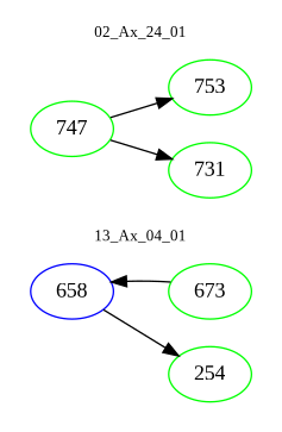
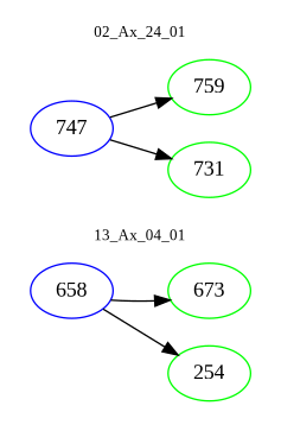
  digraph {
    fontname="Liberation Serif"
    rankdir=LR
    node [color=green fontname="Liberation Serif"]
    edge [color=black fontname="Liberation Serif"]
    n1 [color=blue label=658]
    n2 [label=254]
    n3 [label=673]
-   n4 [label=747]
+   n4 [color=blue label=747]
    n5 [label=731]
-   n6 [label=753]
+   n6 [label=759]
    subgraph cluster_1 {
      color=white
      fontsize=10
      label="13_Ax_04_01"
      n1
      n2
      n3
    }
    subgraph cluster_2 {
      color=white
      fontsize=10
      label="02_Ax_24_01"
      n4
      n5
      n6
    }
    n1 -> n2
-   n3 -> n1
+   n1 -> n3
    n4 -> n5
    n4 -> n6
  }
